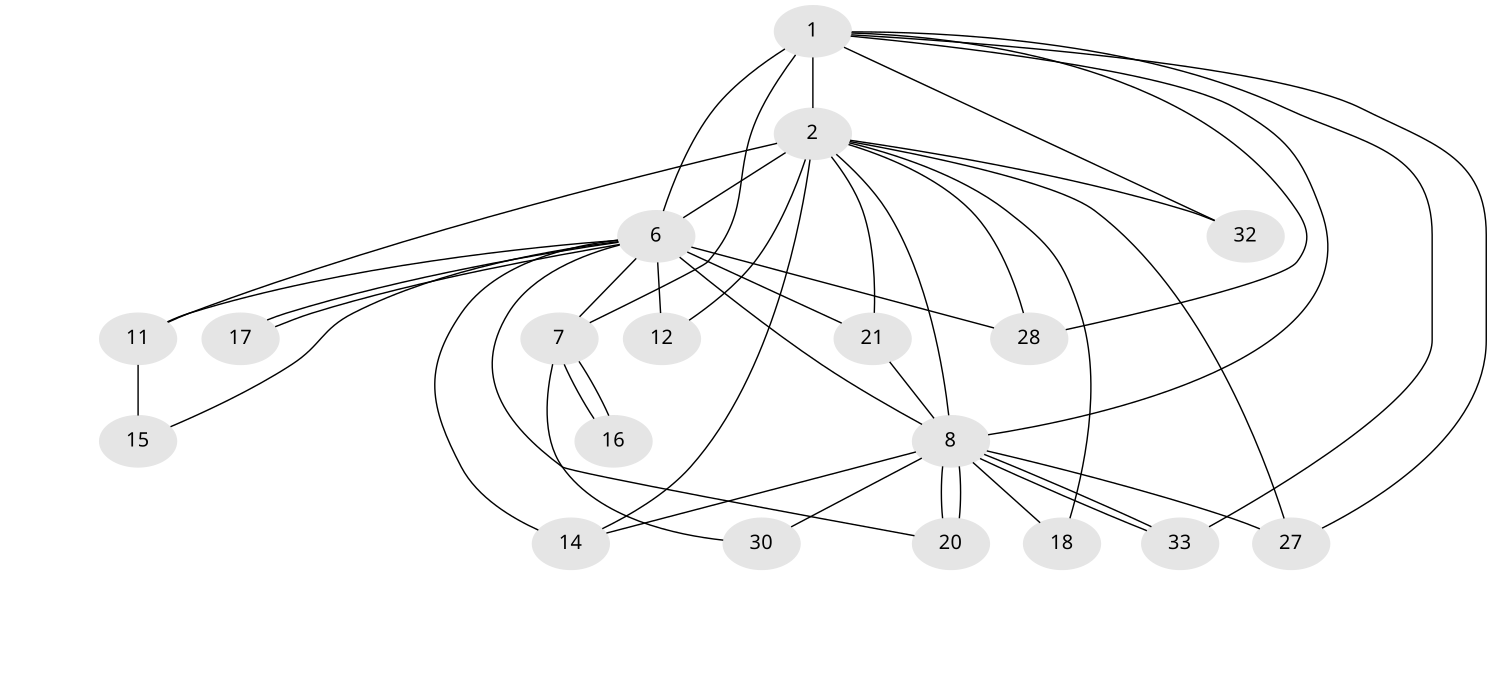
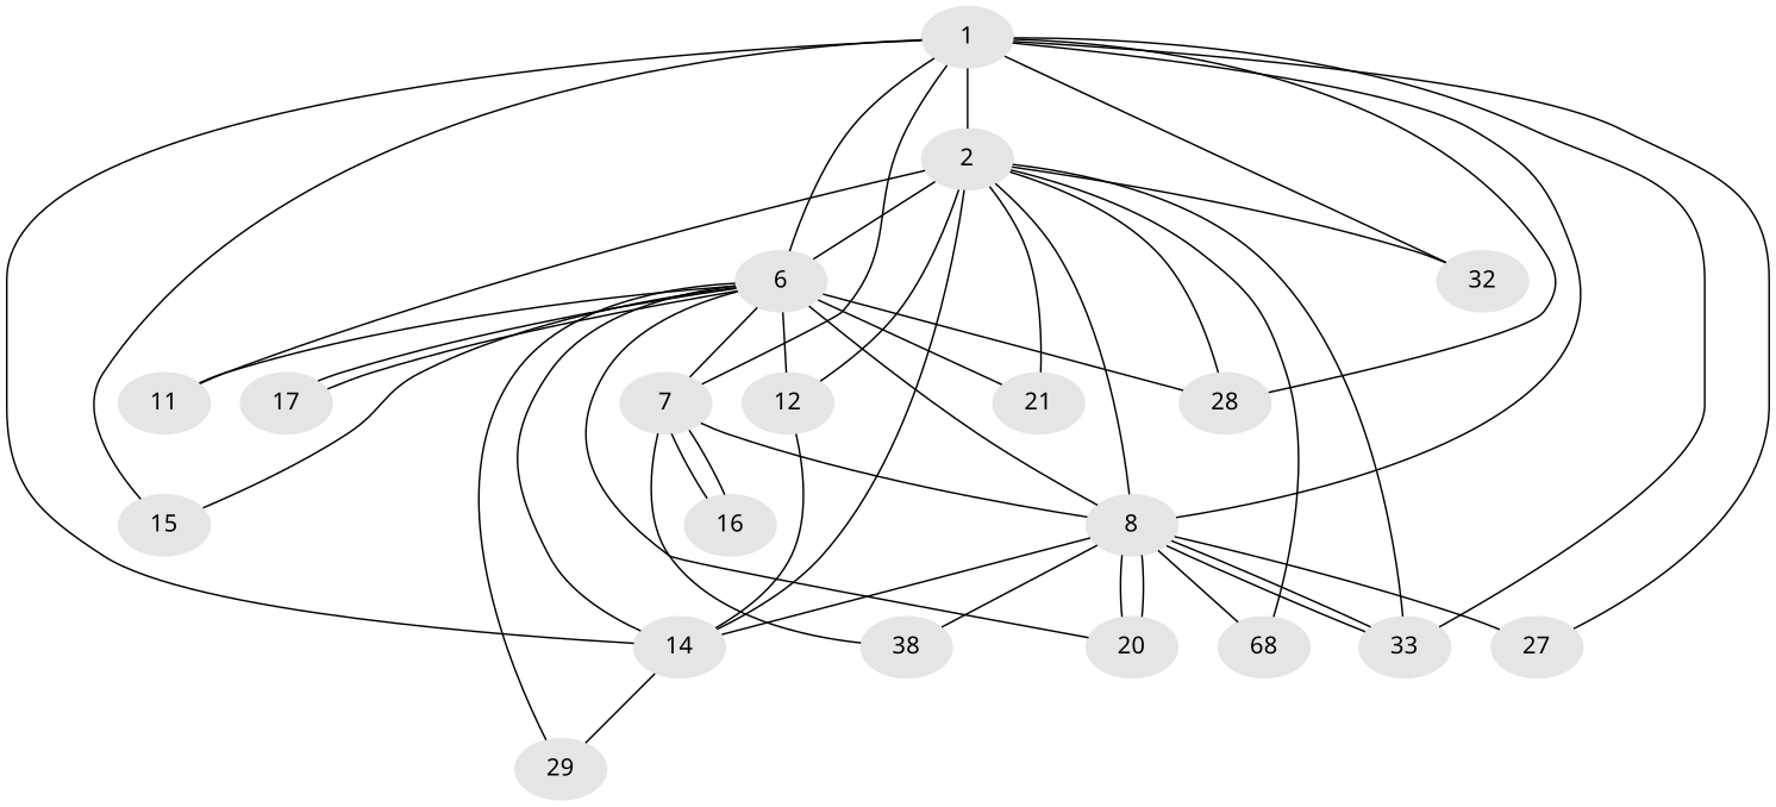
  graph {
    fontname="Noto Sans"
    node [color=gray90 fontname="Noto Sans" style=filled]
    edge [fontname="Noto Sans"]
    1 [super="+31+48+4+10"]
    2 [super="+23+24+5+3"]
    6 [super="+25+40+9"]
    7 [super="+46"]
    8
    14 [super="+47"]
    15
    27 [super="+37"]
    28 [super="+42"]
    32 [super="+39"]
    33 [super="+35"]
    11 [super="+22"]
    12 [super="+41"]
-   18
+   18 [label=68]
    21
    17
    20
+   29
    16
-   38 [label=30]
+   38
    1 -- 2 [weight=11]
    1 -- 6 [weight=7]
    1 -- 7 [weight=4]
    1 -- 8 [weight=3]
-   11 -- 15
+   1 -- 14
+   1 -- 15
    1 -- 27
    1 -- 28 [weight=2]
    1 -- 32
    1 -- 33
    2 -- 6 [weight=8]
    2 -- 8 [weight=6]
    2 -- 14
-   2 -- 27
+   2 -- 33
    2 -- 28
    2 -- 32
    2 -- 11
    2 -- 12
    2 -- 18
    2 -- 21
    6 -- 7 [weight=2]
    6 -- 8 [weight=2]
    6 -- 14
    6 -- 15
    6 -- 28
    6 -- 11 [weight=2]
    6 -- 12
    6 -- 21
    6 -- 17
    6 -- 17
    6 -- 20
-   21 -- 8 [weight=2]
+   6 -- 29
+   7 -- 8 [weight=2]
    7 -- 16
    7 -- 16
    7 -- 38
    8 -- 14
    8 -- 27
    8 -- 33
    8 -- 33
    8 -- 18
    8 -- 20
    8 -- 20
    8 -- 38
+   14 -- 29
+   12 -- 14
  }
